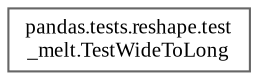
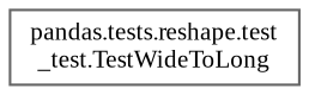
  digraph {
    rankdir=LR
    fontname="Liberation Serif"
-   n1 [color=grey40 fillcolor=white fontname="Liberation Serif" fontsize=10 height=0.2 label="pandas.tests.reshape.test\l_melt.TestWideToLong" shape=box style=filled width=0.4]
+   n1 [color=grey40 fillcolor=white fontname="Liberation Serif" fontsize=10 height=0.2 label="pandas.tests.reshape.test\l_test.TestWideToLong" shape=box style=filled width=0.4]
  }
